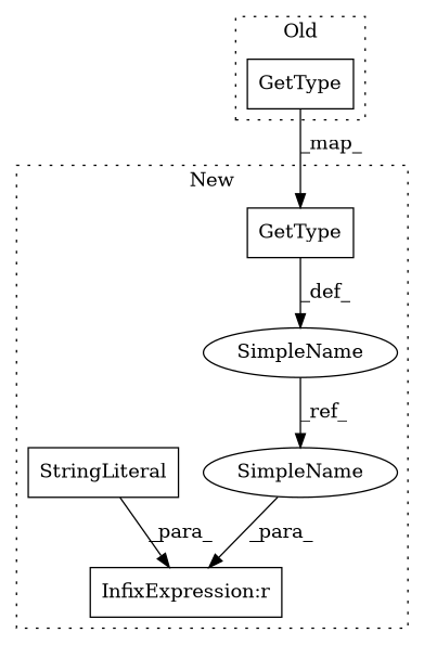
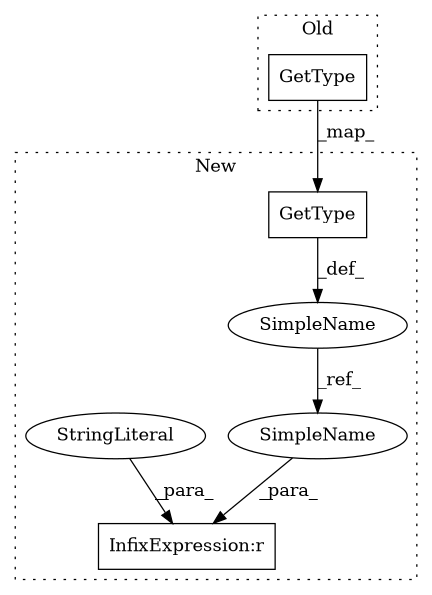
  digraph {
    node [a=32 l=4 shape=box]
    n1 [l="8,1" label=GetType s="4964,4988"]
    n2 [a=42 label=SimpleName s=4952 shape=ellipse]
    n3 [a=27 label="InfixExpression:r" s=5016]
-   n4 [a=45 label=StringLiteral s=5020]
+   n4 [a=45 label=StringLiteral s=5020 shape=ellipse]
    n5 [a=42 label=SimpleName s=5012 shape=ellipse]
    n6 [l="8,1" label=GetType s="5002,5026"]
    subgraph cluster_1 {
      label=New
      style=dotted
      n1
      n2
      n3
      n4
      n5
    }
    subgraph cluster_2 {
      label=Old
      style=dotted
      n6
    }
    n1 -> n2 [label=_def_]
    n2 -> n5 [label=_ref_]
    n4 -> n3 [label=_para_]
    n5 -> n3 [label=_para_]
    n6 -> n1 [label=_map_]
  }
